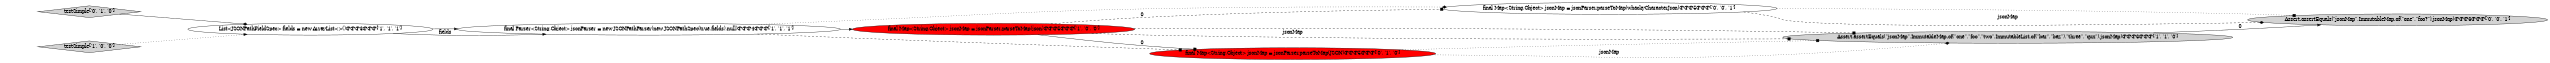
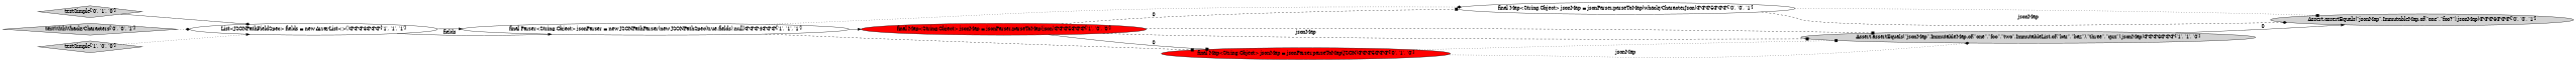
  digraph {
    rankdir=LR
    node [fillcolor=lightgray shape=ellipse style=filled]
    edge [style=solid arrowhead=box]
    n1 [fillcolor=white label="final Parser<String,Object> jsonParser = new JSONPathParser(new JSONPathSpec(true,fields),null)@@@4@@@['1', '1', '1']"]
    n2 [fillcolor=red label="final Map<String,Object> jsonMap = jsonParser.parseToMap(json)@@@5@@@['1', '0', '0']"]
    n3 [fillcolor=red label="final Map<String,Object> jsonMap = jsonParser.parseToMap(JSON)@@@5@@@['0', '1', '0']"]
    n4 [fillcolor=white label="final Map<String,Object> jsonMap = jsonParser.parseToMap(whackyCharacterJson)@@@5@@@['0', '0', '1']"]
    n5 [label="Assert.assertEquals(\"jsonMap\",ImmutableMap.of(\"one\",\"foo\",\"two\",ImmutableList.of(\"bar\",\"baz\"),\"three\",\"qux\"),jsonMap)@@@6@@@['1', '1', '0']"]
    n6 [label="testSimple['0', '1', '0']" shape=diamond]
    n7 [fillcolor=white label="List<JSONPathFieldSpec> fields = new ArrayList<>()@@@3@@@['1', '1', '1']"]
    n8 [label="Assert.assertEquals(\"jsonMap\",ImmutableMap.of(\"one\",\"foo?\"),jsonMap)@@@6@@@['0', '0', '1']"]
+   n9 [label="testWithWhackyCharacters['0', '0', '1']" shape=diamond]
    n10 [label="testSimple['1', '0', '0']" shape=diamond]
    n1 -> n2 [arrowhead=normal]
    n1 -> n3 [style=dashed]
    n1 -> n4 [style=dotted arrowhead=diamond]
    n2 -> n3 [label=0]
    n2 -> n4 [label=0 style=dashed]
    n2 -> n5 [style=dashed]
    n2 -> n5 [label=jsonMap style=dashed]
    n3 -> n5 [style=dotted]
    n3 -> n5 [label=jsonMap style=dotted arrowhead=diamond]
    n4 -> n8 [style=dotted]
    n4 -> n8 [label=jsonMap style=dashed arrowhead=diamond]
    n5 -> n8 [label=0 arrowhead=normal]
    n6 -> n7 [arrowhead=diamond]
    n7 -> n1 [arrowhead=normal]
    n7 -> n1 [label=fields arrowhead=normal]
+   n9 -> n7 [style=dotted arrowhead=diamond]
    n10 -> n7 [style=dotted arrowhead=normal]
  }
